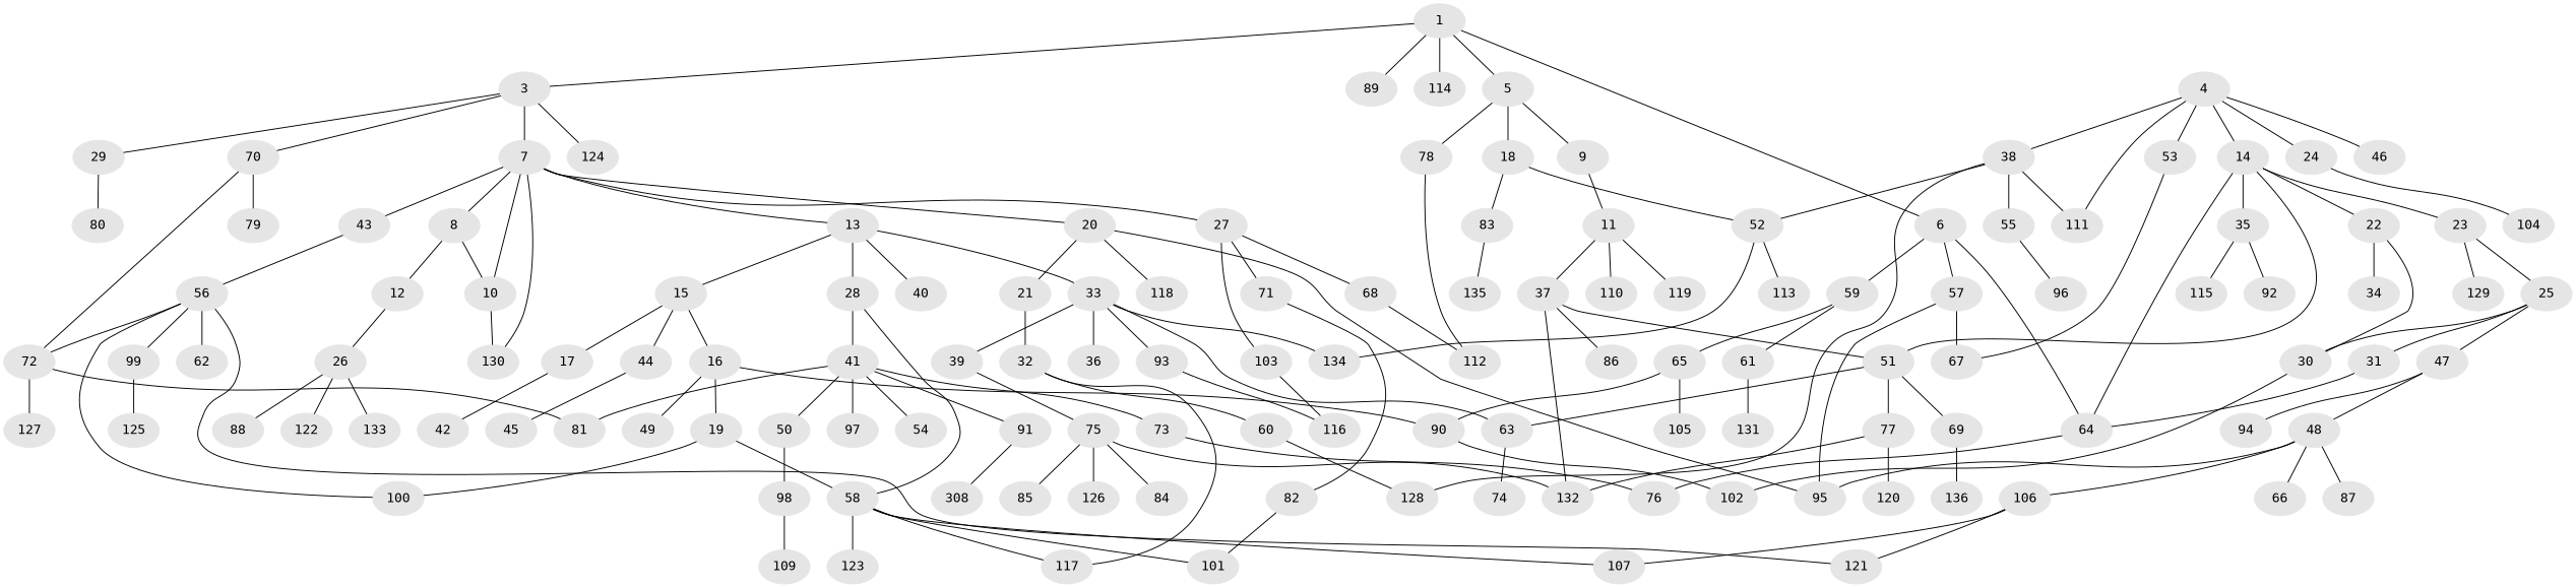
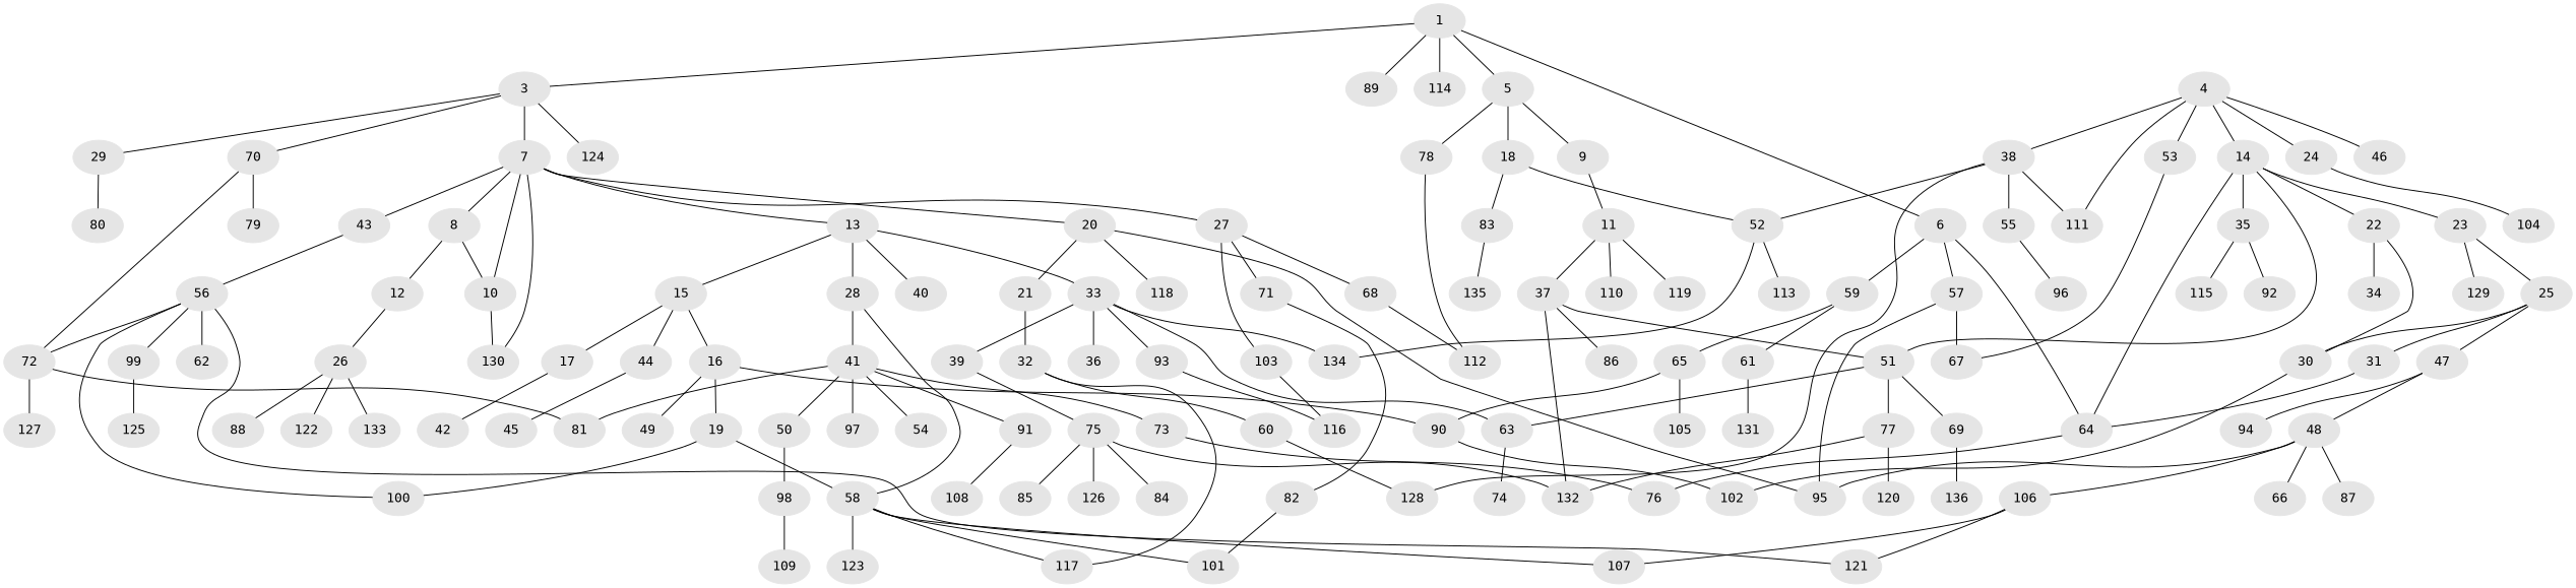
  graph {
    fontname="DejaVu Sans Mono"
    node [color=gray90 fontname="DejaVu Sans Mono" style=filled]
    edge [fontname="DejaVu Sans Mono"]
    1
    3
    5
    6
    89
    114
    7
    29
    70
    124
    9
    18
    78
    57
    59
    64
    4
    14
    24
    38
    46
    53
    111
    8
    10
    13
    20
    27
    43
    130
    80
    72
    79
    22
    23
    35
    51
    104
    52
    55
    128
    67
    11
    83
    112
    95
    61
    65
    76
    12
    15
    28
    33
    40
    21
    118
    68
    71
    103
    56
    26
    37
    110
    119
    86
    132
    88
    122
    133
    16
    17
    44
    58
    41
    36
    39
    63
    93
    134
    30
    34
    25
    129
    92
    115
    69
    77
    19
    49
    90
    42
    45
    100
    102
    113
    135
    117
    101
    107
    123
    32
    60
    31
    47
    48
    94
    82
    116
    50
    54
    73
    81
    91
    97
    75
    74
    96
    84
    85
    126
    98
-   108 [label=308]
+   108
    62
    99
    121
    66
    87
    106
    109
    136
    120
    127
    125
    131
    105
    1 -- 3
    1 -- 5
    1 -- 6
    1 -- 89
    1 -- 114
    3 -- 7
    3 -- 29
    3 -- 70
    3 -- 124
    5 -- 9
    5 -- 18
    5 -- 78
    6 -- 57
    6 -- 59
    6 -- 64
    7 -- 8
    7 -- 10
    7 -- 13
    7 -- 20
    7 -- 27
    7 -- 43
    7 -- 130
    29 -- 80
    70 -- 72
    70 -- 79
    9 -- 11
    18 -- 52
    18 -- 83
    78 -- 112
    57 -- 67
    57 -- 95
    59 -- 61
    59 -- 65
    64 -- 76
    4 -- 14
    4 -- 24
    4 -- 38
    4 -- 46
    4 -- 53
    4 -- 111
    14 -- 64
    14 -- 22
    14 -- 23
    14 -- 35
    14 -- 51
    24 -- 104
    38 -- 111
    38 -- 52
    38 -- 55
    38 -- 128
    53 -- 67
    8 -- 10
    8 -- 12
    10 -- 130
    13 -- 15
    13 -- 28
    13 -- 33
    13 -- 40
    20 -- 95
    20 -- 21
    20 -- 118
    27 -- 68
    27 -- 71
    27 -- 103
    43 -- 56
    72 -- 81
    72 -- 127
    22 -- 30
    22 -- 34
    23 -- 25
    23 -- 129
    35 -- 92
    35 -- 115
    51 -- 63
    51 -- 69
    51 -- 77
    52 -- 134
    52 -- 113
    55 -- 96
    11 -- 37
    11 -- 110
    11 -- 119
    83 -- 135
    61 -- 131
    65 -- 90
    65 -- 105
    12 -- 26
    15 -- 16
    15 -- 17
    15 -- 44
    28 -- 58
    28 -- 41
    33 -- 36
    33 -- 39
    33 -- 63
    33 -- 93
    33 -- 134
    21 -- 32
    68 -- 112
    71 -- 82
    103 -- 116
    56 -- 72
    56 -- 100
    56 -- 62
    56 -- 99
    56 -- 121
    26 -- 88
    26 -- 122
    26 -- 133
    37 -- 51
    37 -- 86
    37 -- 132
    16 -- 19
    16 -- 49
    16 -- 90
    17 -- 42
    44 -- 45
    58 -- 117
    58 -- 101
    58 -- 107
    58 -- 123
    41 -- 50
    41 -- 54
    41 -- 73
    41 -- 81
    41 -- 91
    41 -- 97
    39 -- 75
    63 -- 74
    93 -- 116
    30 -- 102
    25 -- 30
    25 -- 31
    25 -- 47
    69 -- 136
    77 -- 132
    77 -- 120
    19 -- 58
    19 -- 100
    90 -- 102
    32 -- 117
    32 -- 60
    60 -- 128
    31 -- 64
    47 -- 48
    47 -- 94
    48 -- 95
    48 -- 66
    48 -- 87
    48 -- 106
    82 -- 101
    50 -- 98
    73 -- 76
    91 -- 108
    75 -- 132
    75 -- 84
    75 -- 85
    75 -- 126
    98 -- 109
    99 -- 125
    106 -- 107
    106 -- 121
  }
